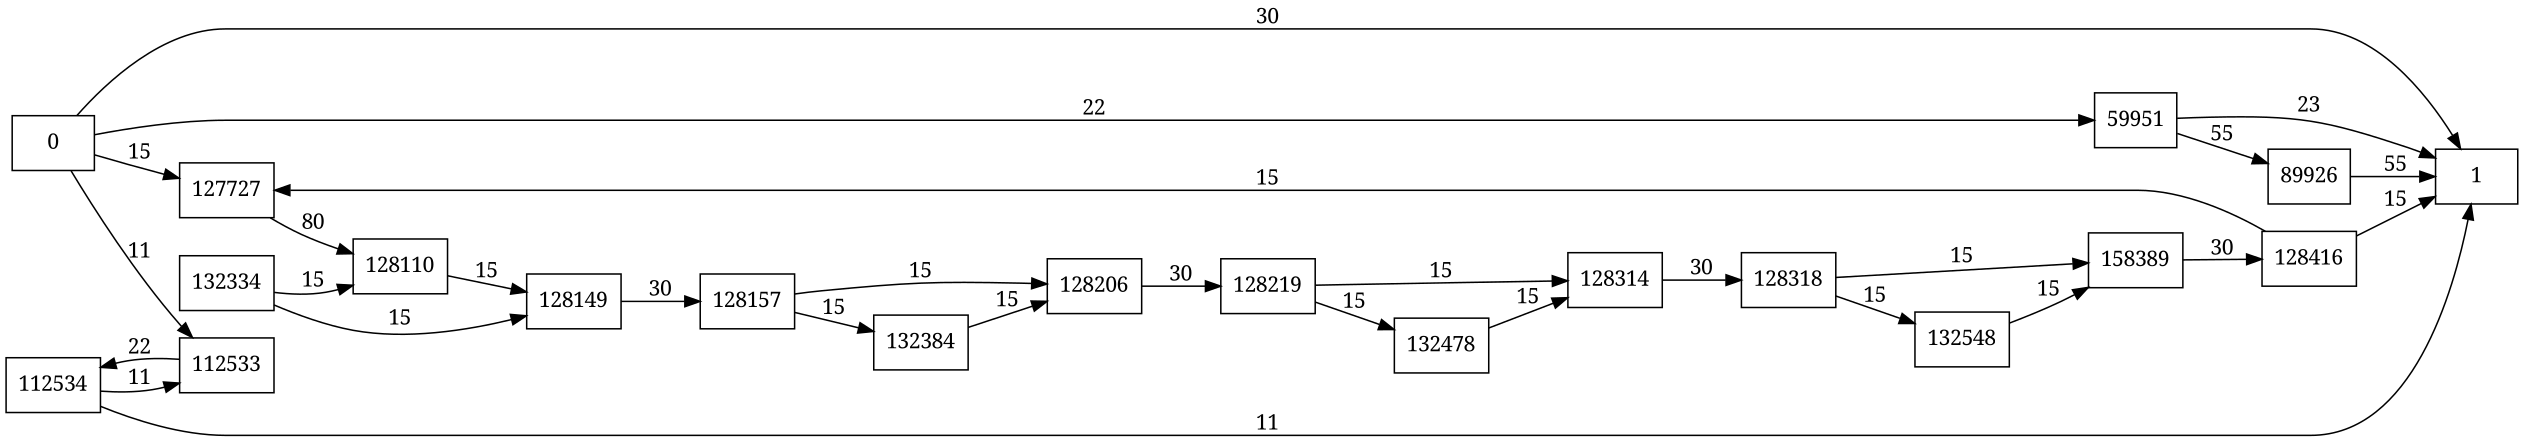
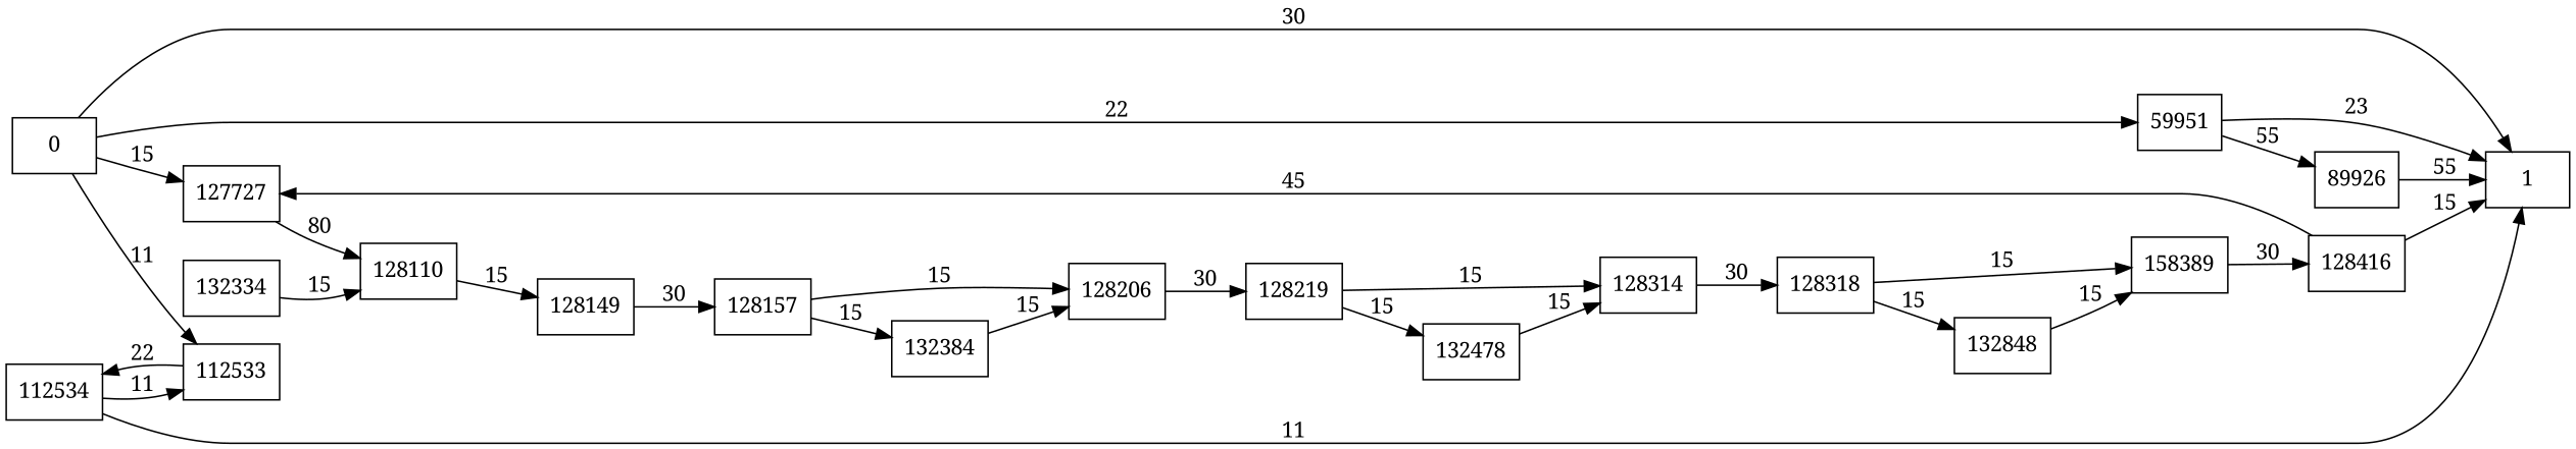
  digraph {
    fontname="Noto Serif"
    rankdir=LR
    node [fontname="Noto Serif" shape=rectangle]
    edge [fontname="Noto Serif"]
    59951
    1
    89926
    112533
    112534
    127727
    128110
    128149
    128157
    132334
    n11 [label=128206]
    132384
    128219
    128314
    132478
    128318
    n17 [label=158389]
-   132548
+   132548 [label=132848]
    128416
    0
    59951 -> 1 [label=23]
    59951 -> 89926 [label=55]
    89926 -> 1 [label=55]
    112533 -> 112534 [label=22]
    112534 -> 1 [label=11]
    112534 -> 112533 [label=11]
    127727 -> 128110 [label=80]
    128110 -> 128149 [label=15]
    128149 -> 128157 [label=30]
    128157 -> n11 [label=15]
    128157 -> 132384 [label=15]
    132334 -> 128110 [label=15]
-   132334 -> 128149 [label=15]
    n11 -> 128219 [label=30]
    132384 -> n11 [label=15]
    128219 -> 128314 [label=15]
    128219 -> 132478 [label=15]
    128314 -> 128318 [label=30]
    132478 -> 128314 [label=15]
    128318 -> n17 [label=15]
    128318 -> 132548 [label=15]
    n17 -> 128416 [label=30]
    132548 -> n17 [label=15]
    128416 -> 1 [label=15]
-   128416 -> 127727 [label=15]
+   128416 -> 127727 [label=45]
    0 -> 59951 [label=22]
    0 -> 1 [label=30]
    0 -> 112533 [label=11]
    0 -> 127727 [label=15]
  }
